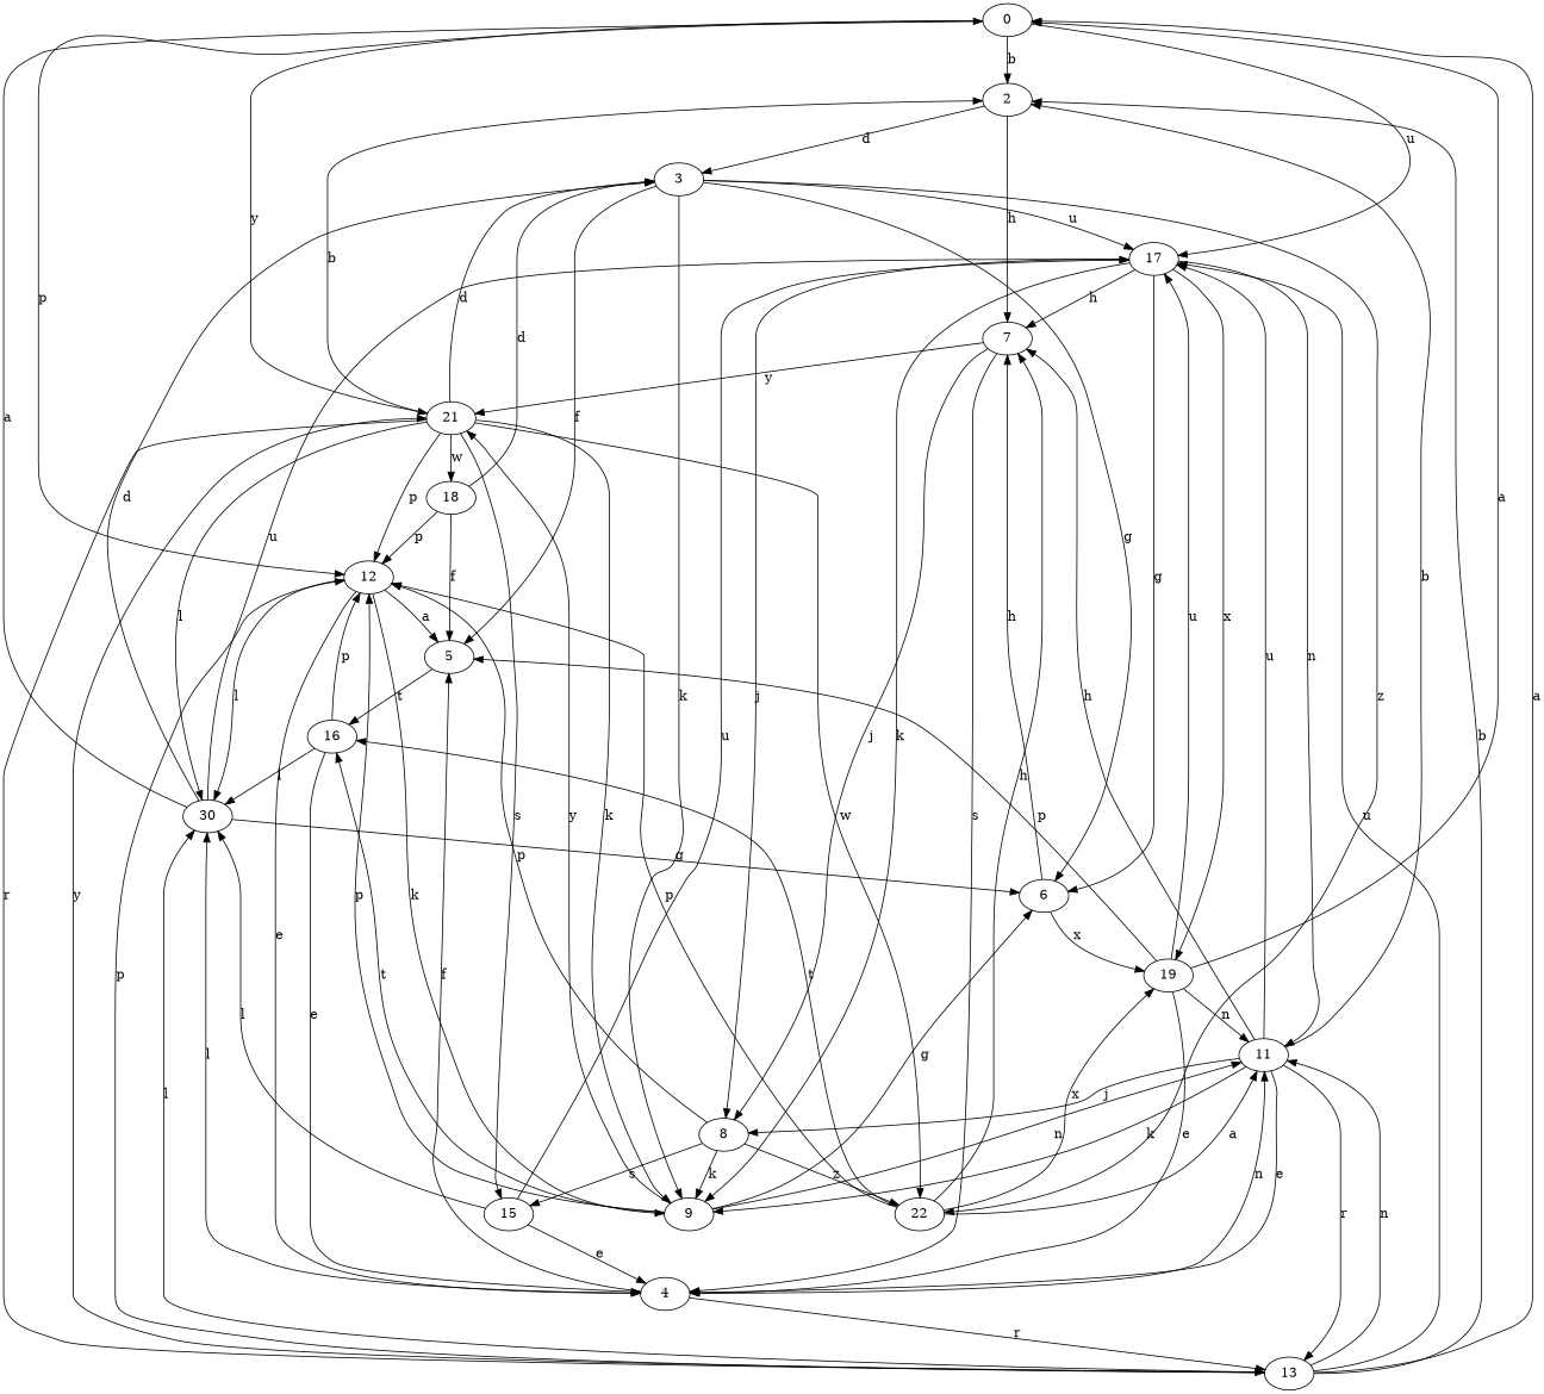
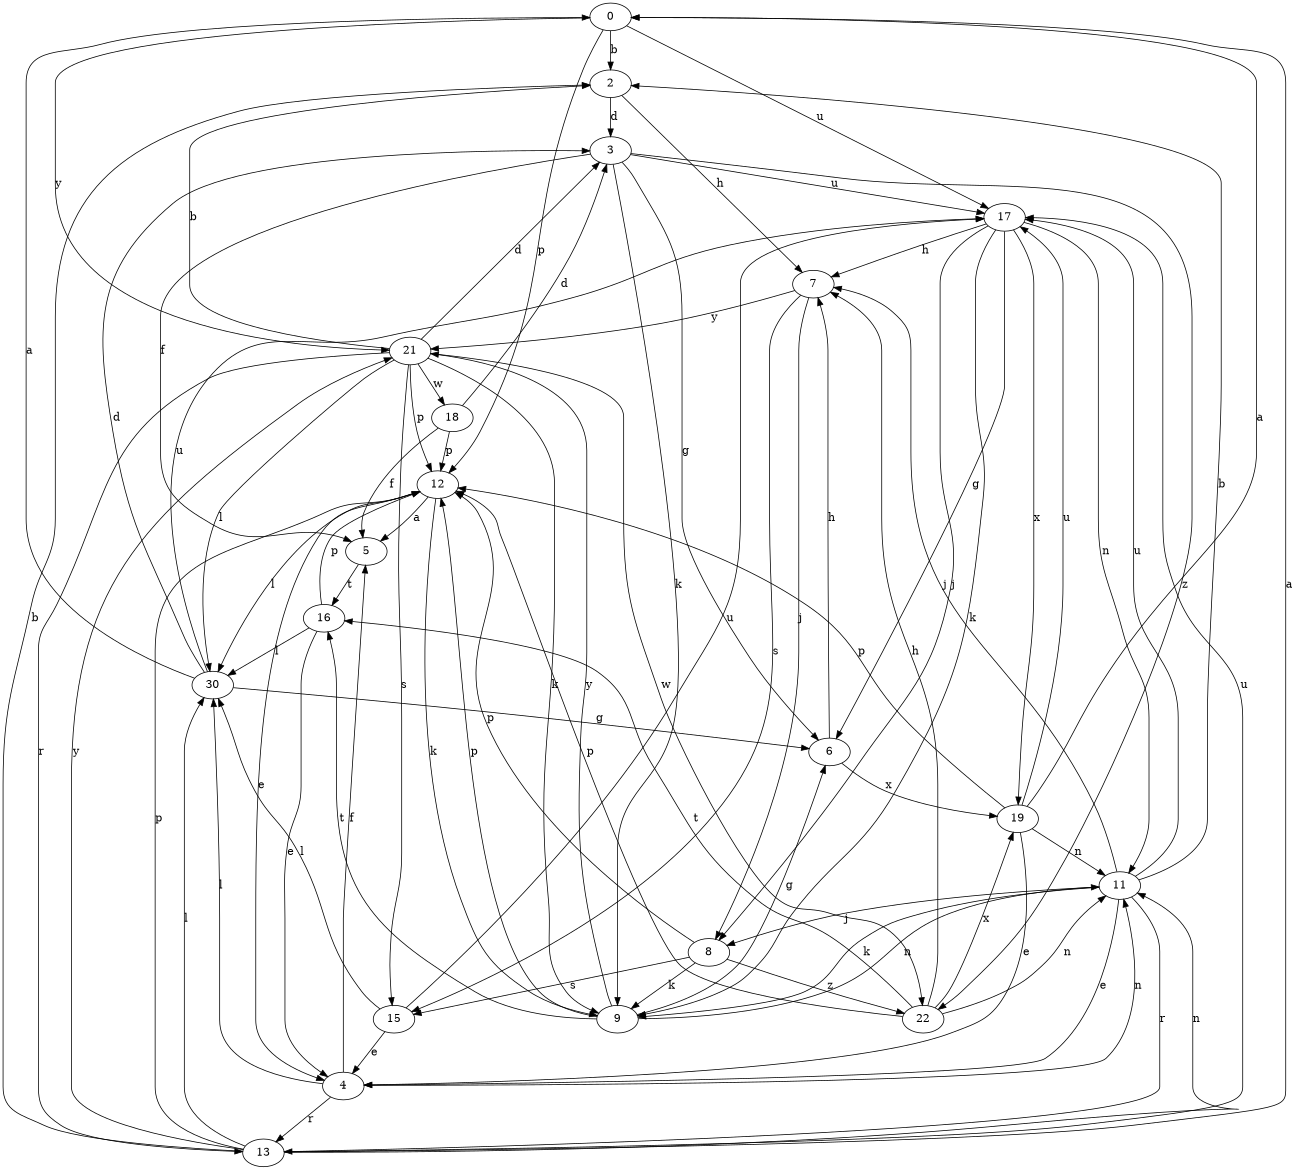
  strict digraph {
    0
    2
    12
    17
    21
    3
    7
    5
    9
    4
    n11 [label=30]
    6
    11
    19
    8
    22
    13
    15
    18
    16
    0 -> 2 [label=b]
    0 -> 12 [label=p]
    0 -> 17 [label=u]
    0 -> 21 [label=y]
    2 -> 3 [label=d]
    2 -> 7 [label=h]
    12 -> 5 [label=a]
    12 -> 9 [label=k]
    12 -> 4 [label=e]
    12 -> n11 [label=l]
    17 -> 7 [label=h]
    17 -> 9 [label=k]
    17 -> 6 [label=g]
    17 -> 11 [label=n]
    17 -> 19 [label=x]
    17 -> 8 [label=j]
    21 -> 2 [label=b]
    21 -> 12 [label=p]
    21 -> 3 [label=d]
    21 -> 9 [label=k]
    21 -> n11 [label=l]
    21 -> 22 [label=w]
    21 -> 13 [label=r]
    21 -> 15 [label=s]
    21 -> 18 [label=w]
    3 -> 17 [label=u]
    3 -> 5 [label=f]
    3 -> 9 [label=k]
    3 -> 6 [label=g]
    3 -> 22 [label=z]
    7 -> 21 [label=y]
    7 -> 8 [label=j]
-   7 -> 4 [label=s]
+   7 -> 15 [label=s]
    5 -> 16 [label=t]
    9 -> 12 [label=p]
    9 -> 21 [label=y]
    9 -> 6 [label=g]
    9 -> 11 [label=n]
    9 -> 16 [label=t]
    4 -> 5 [label=f]
    4 -> n11 [label=l]
    4 -> 11 [label=n]
    4 -> 13 [label=r]
    n11 -> 0 [label=a]
    n11 -> 17 [label=u]
    n11 -> 3 [label=d]
    n11 -> 6 [label=g]
    6 -> 7 [label=h]
    6 -> 19 [label=x]
    11 -> 2 [label=b]
    11 -> 17 [label=u]
-   11 -> 7 [label=h]
+   11 -> 7 [label=j]
    11 -> 9 [label=k]
    11 -> 4 [label=e]
    11 -> 8 [label=j]
    11 -> 13 [label=r]
    19 -> 0 [label=a]
-   19 -> 5 [label=p]
+   19 -> 12 [label=p]
    19 -> 17 [label=u]
    19 -> 4 [label=e]
    19 -> 11 [label=n]
    8 -> 12 [label=p]
    8 -> 9 [label=k]
    8 -> 22 [label=z]
    8 -> 15 [label=s]
    22 -> 12 [label=p]
    22 -> 7 [label=h]
-   22 -> 11 [label=a]
+   22 -> 11 [label=n]
    22 -> 19 [label=x]
    22 -> 16 [label=t]
    13 -> 0 [label=a]
    13 -> 2 [label=b]
    13 -> 12 [label=p]
    13 -> 17 [label=u]
    13 -> 21 [label=y]
    13 -> n11 [label=l]
    13 -> 11 [label=n]
    15 -> 17 [label=u]
    15 -> 4 [label=e]
    15 -> n11 [label=l]
    18 -> 12 [label=p]
    18 -> 3 [label=d]
    18 -> 5 [label=f]
    16 -> 12 [label=p]
    16 -> 4 [label=e]
    16 -> n11 [label=l]
  }
